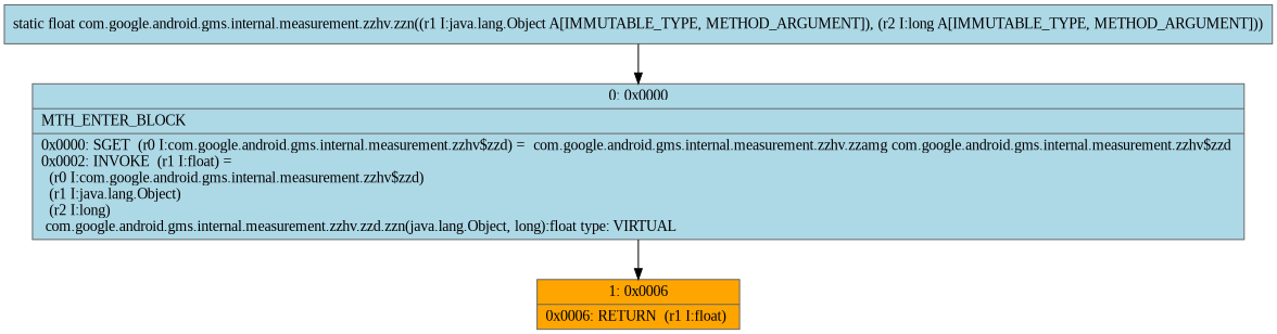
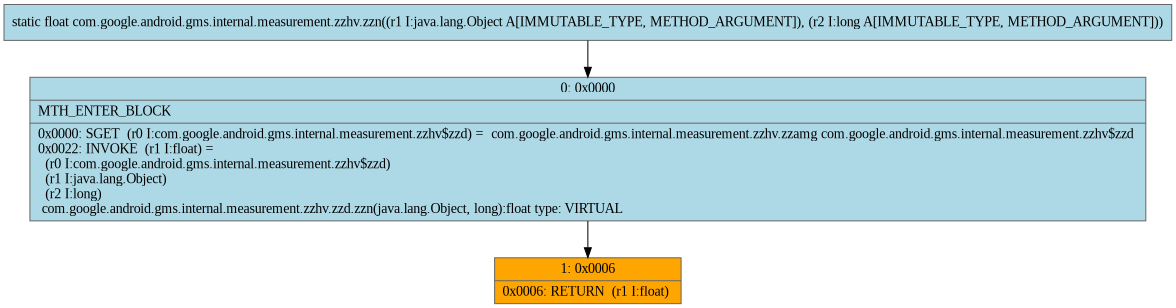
  digraph {
    fontname="Liberation Serif"
    node [shape=record style=filled fillcolor=lightblue color=gray40 fontname="Liberation Serif"]
    edge [fontname="Liberation Serif"]
-   n1 [label="{0\:\ 0x0000|MTH_ENTER_BLOCK\l|0x0000: SGET  (r0 I:com.google.android.gms.internal.measurement.zzhv$zzd) =  com.google.android.gms.internal.measurement.zzhv.zzamg com.google.android.gms.internal.measurement.zzhv$zzd \l0x0002: INVOKE  (r1 I:float) = \l  (r0 I:com.google.android.gms.internal.measurement.zzhv$zzd)\l  (r1 I:java.lang.Object)\l  (r2 I:long)\l com.google.android.gms.internal.measurement.zzhv.zzd.zzn(java.lang.Object, long):float type: VIRTUAL \l}"]
+   n1 [label="{0\:\ 0x0000|MTH_ENTER_BLOCK\l|0x0000: SGET  (r0 I:com.google.android.gms.internal.measurement.zzhv$zzd) =  com.google.android.gms.internal.measurement.zzhv.zzamg com.google.android.gms.internal.measurement.zzhv$zzd \l0x0022: INVOKE  (r1 I:float) = \l  (r0 I:com.google.android.gms.internal.measurement.zzhv$zzd)\l  (r1 I:java.lang.Object)\l  (r2 I:long)\l com.google.android.gms.internal.measurement.zzhv.zzd.zzn(java.lang.Object, long):float type: VIRTUAL \l}"]
    n2 [label="{1\:\ 0x0006|0x0006: RETURN  (r1 I:float) \l}" fillcolor=orange]
    n3 [label="{static float com.google.android.gms.internal.measurement.zzhv.zzn((r1 I:java.lang.Object A[IMMUTABLE_TYPE, METHOD_ARGUMENT]), (r2 I:long A[IMMUTABLE_TYPE, METHOD_ARGUMENT])) }"]
    n1 -> n2
    n3 -> n1
  }
